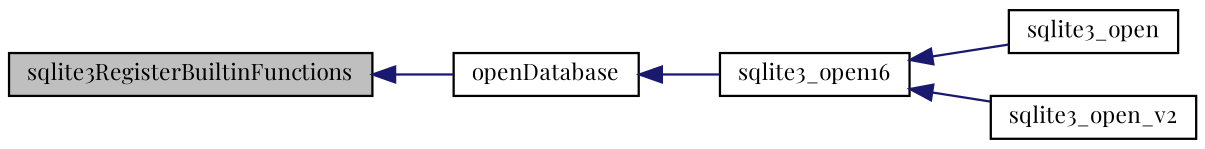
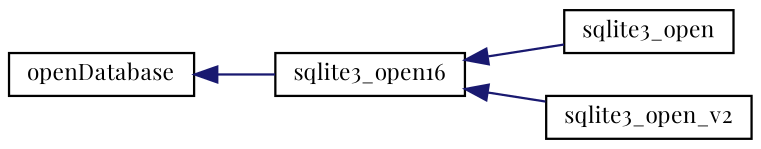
  digraph {
    fontname="Playfair Display"
    rankdir=LR
    node [color=black fillcolor=white fontname="Playfair Display" fontsize=10 shape=record style=filled]
    edge [color=midnightblue dir=back fontname="Playfair Display" fontsize=10 labelfontname=FreeSans labelfontsize=10 style=solid]
-   n1 [fillcolor=grey75 fontcolor=black height=0.2 label=sqlite3RegisterBuiltinFunctions width=0.4]
    n2 [height=0.2 label=openDatabase width=0.4]
    n3 [height=0.2 label=sqlite3_open16 width=0.4]
    n4 [height=0.2 label=sqlite3_open width=0.4]
    n5 [height=0.2 label=sqlite3_open_v2 width=0.4]
-   n1 -> n2
    n2 -> n3
    n3 -> n4
    n3 -> n5
  }
